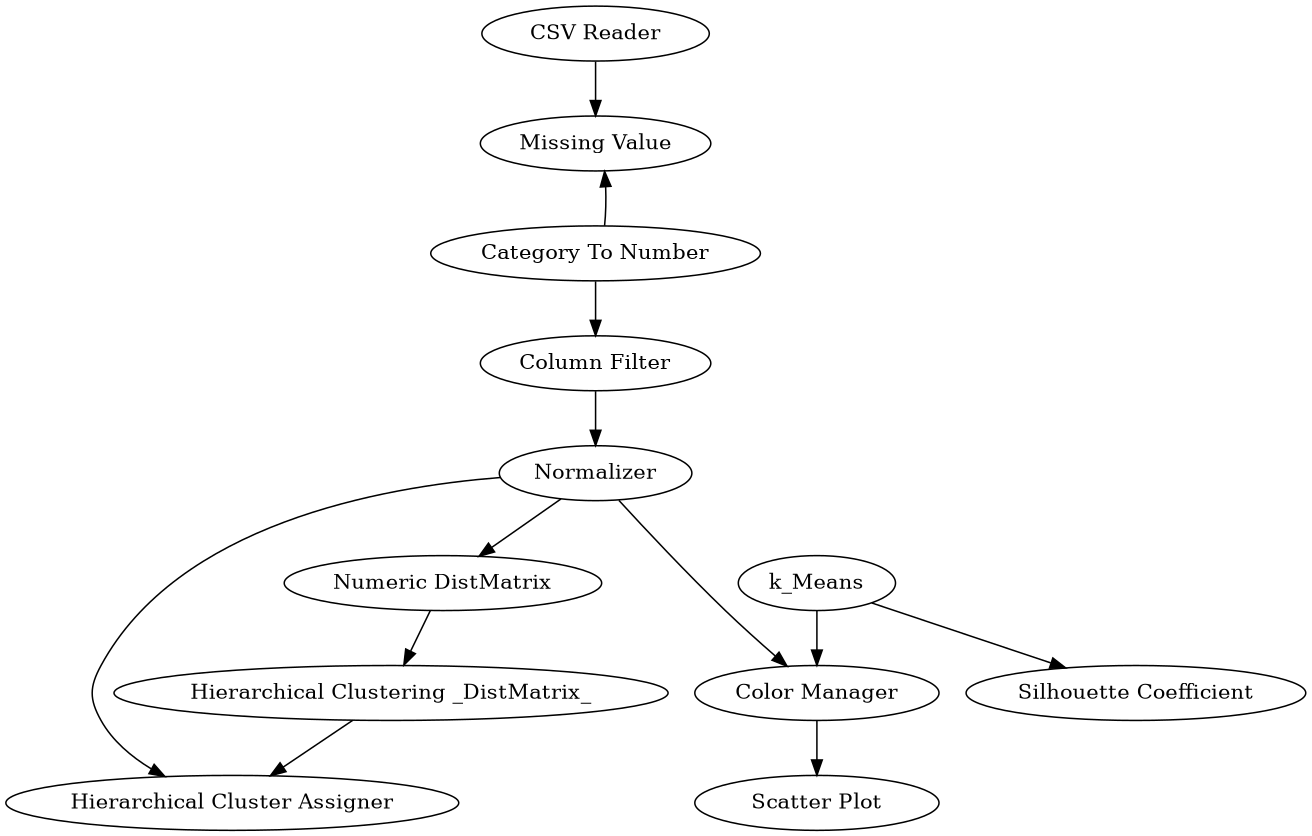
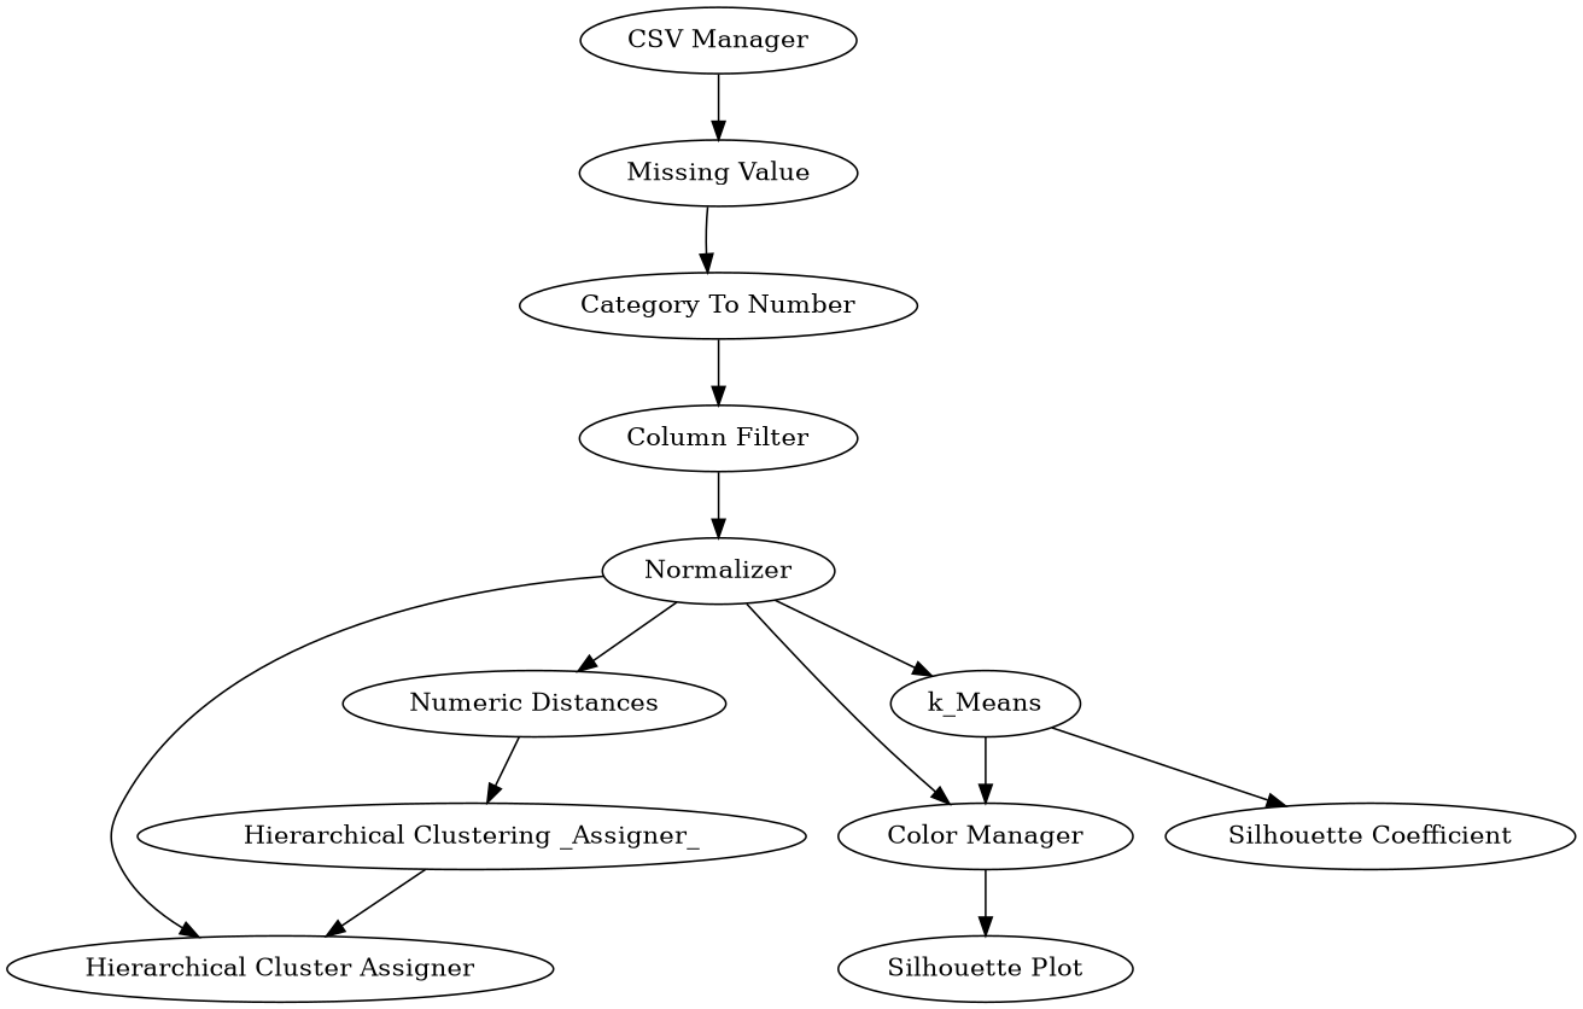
  digraph {
    fontname="DejaVu Serif"
    rankdir=TB
    node [fontname="DejaVu Serif"]
    edge [fontname="DejaVu Serif"]
-   n1 [label="CSV Reader"]
+   n1 [label="CSV Manager"]
    n2 [label="Missing Value"]
    n3 [label="Category To Number"]
    n4 [label="Column Filter"]
    n5 [label=Normalizer]
    n6 [label="Hierarchical Cluster Assigner"]
-   n7 [label="Numeric DistMatrix"]
+   n7 [label="Numeric Distances"]
    n8 [label=k_Means]
    n9 [label="Color Manager"]
-   n10 [label="Hierarchical Clustering _DistMatrix_"]
+   n10 [label="Hierarchical Clustering _Assigner_"]
    n11 [label="Silhouette Coefficient"]
-   n12 [label="Scatter Plot"]
+   n12 [label="Silhouette Plot"]
    n1 -> n2
-   n3 -> n2
+   n2 -> n3
    n3 -> n4
    n4 -> n5
    n5 -> n6
    n5 -> n7
+   n5 -> n8
    n5 -> n9
    n7 -> n10
    n8 -> n9
    n8 -> n11
    n9 -> n12
    n10 -> n6
  }
